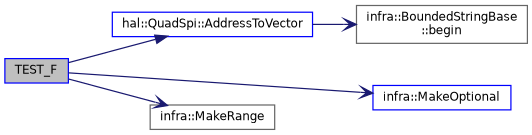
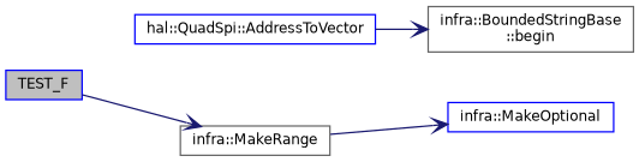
  digraph {
    rankdir=LR
    node [color=blue fillcolor=white fontname=Helvetica fontsize=10 shape=record style=filled]
    edge [arrowhead=vee color=midnightblue fontname=Helvetica fontsize=10 labelfontname=Helvetica labelfontsize=10 style=solid]
    n1 [fillcolor=grey75 fontcolor=black height=0.2 label=TEST_F width=0.4]
    n2 [height=0.2 label="hal::QuadSpi::AddressToVector" width=0.4]
    n3 [height=0.2 label="infra::MakeOptional" width=0.4]
    n4 [color=gray40 height=0.2 label="infra::MakeRange" width=0.4]
    n5 [color=gray40 height=0.2 label="infra::BoundedStringBase\l::begin" width=0.4]
-   n1 -> n2 [arrowhead=normal]
-   n1 -> n3
+   n4 -> n3
    n1 -> n4
    n2 -> n5
  }
